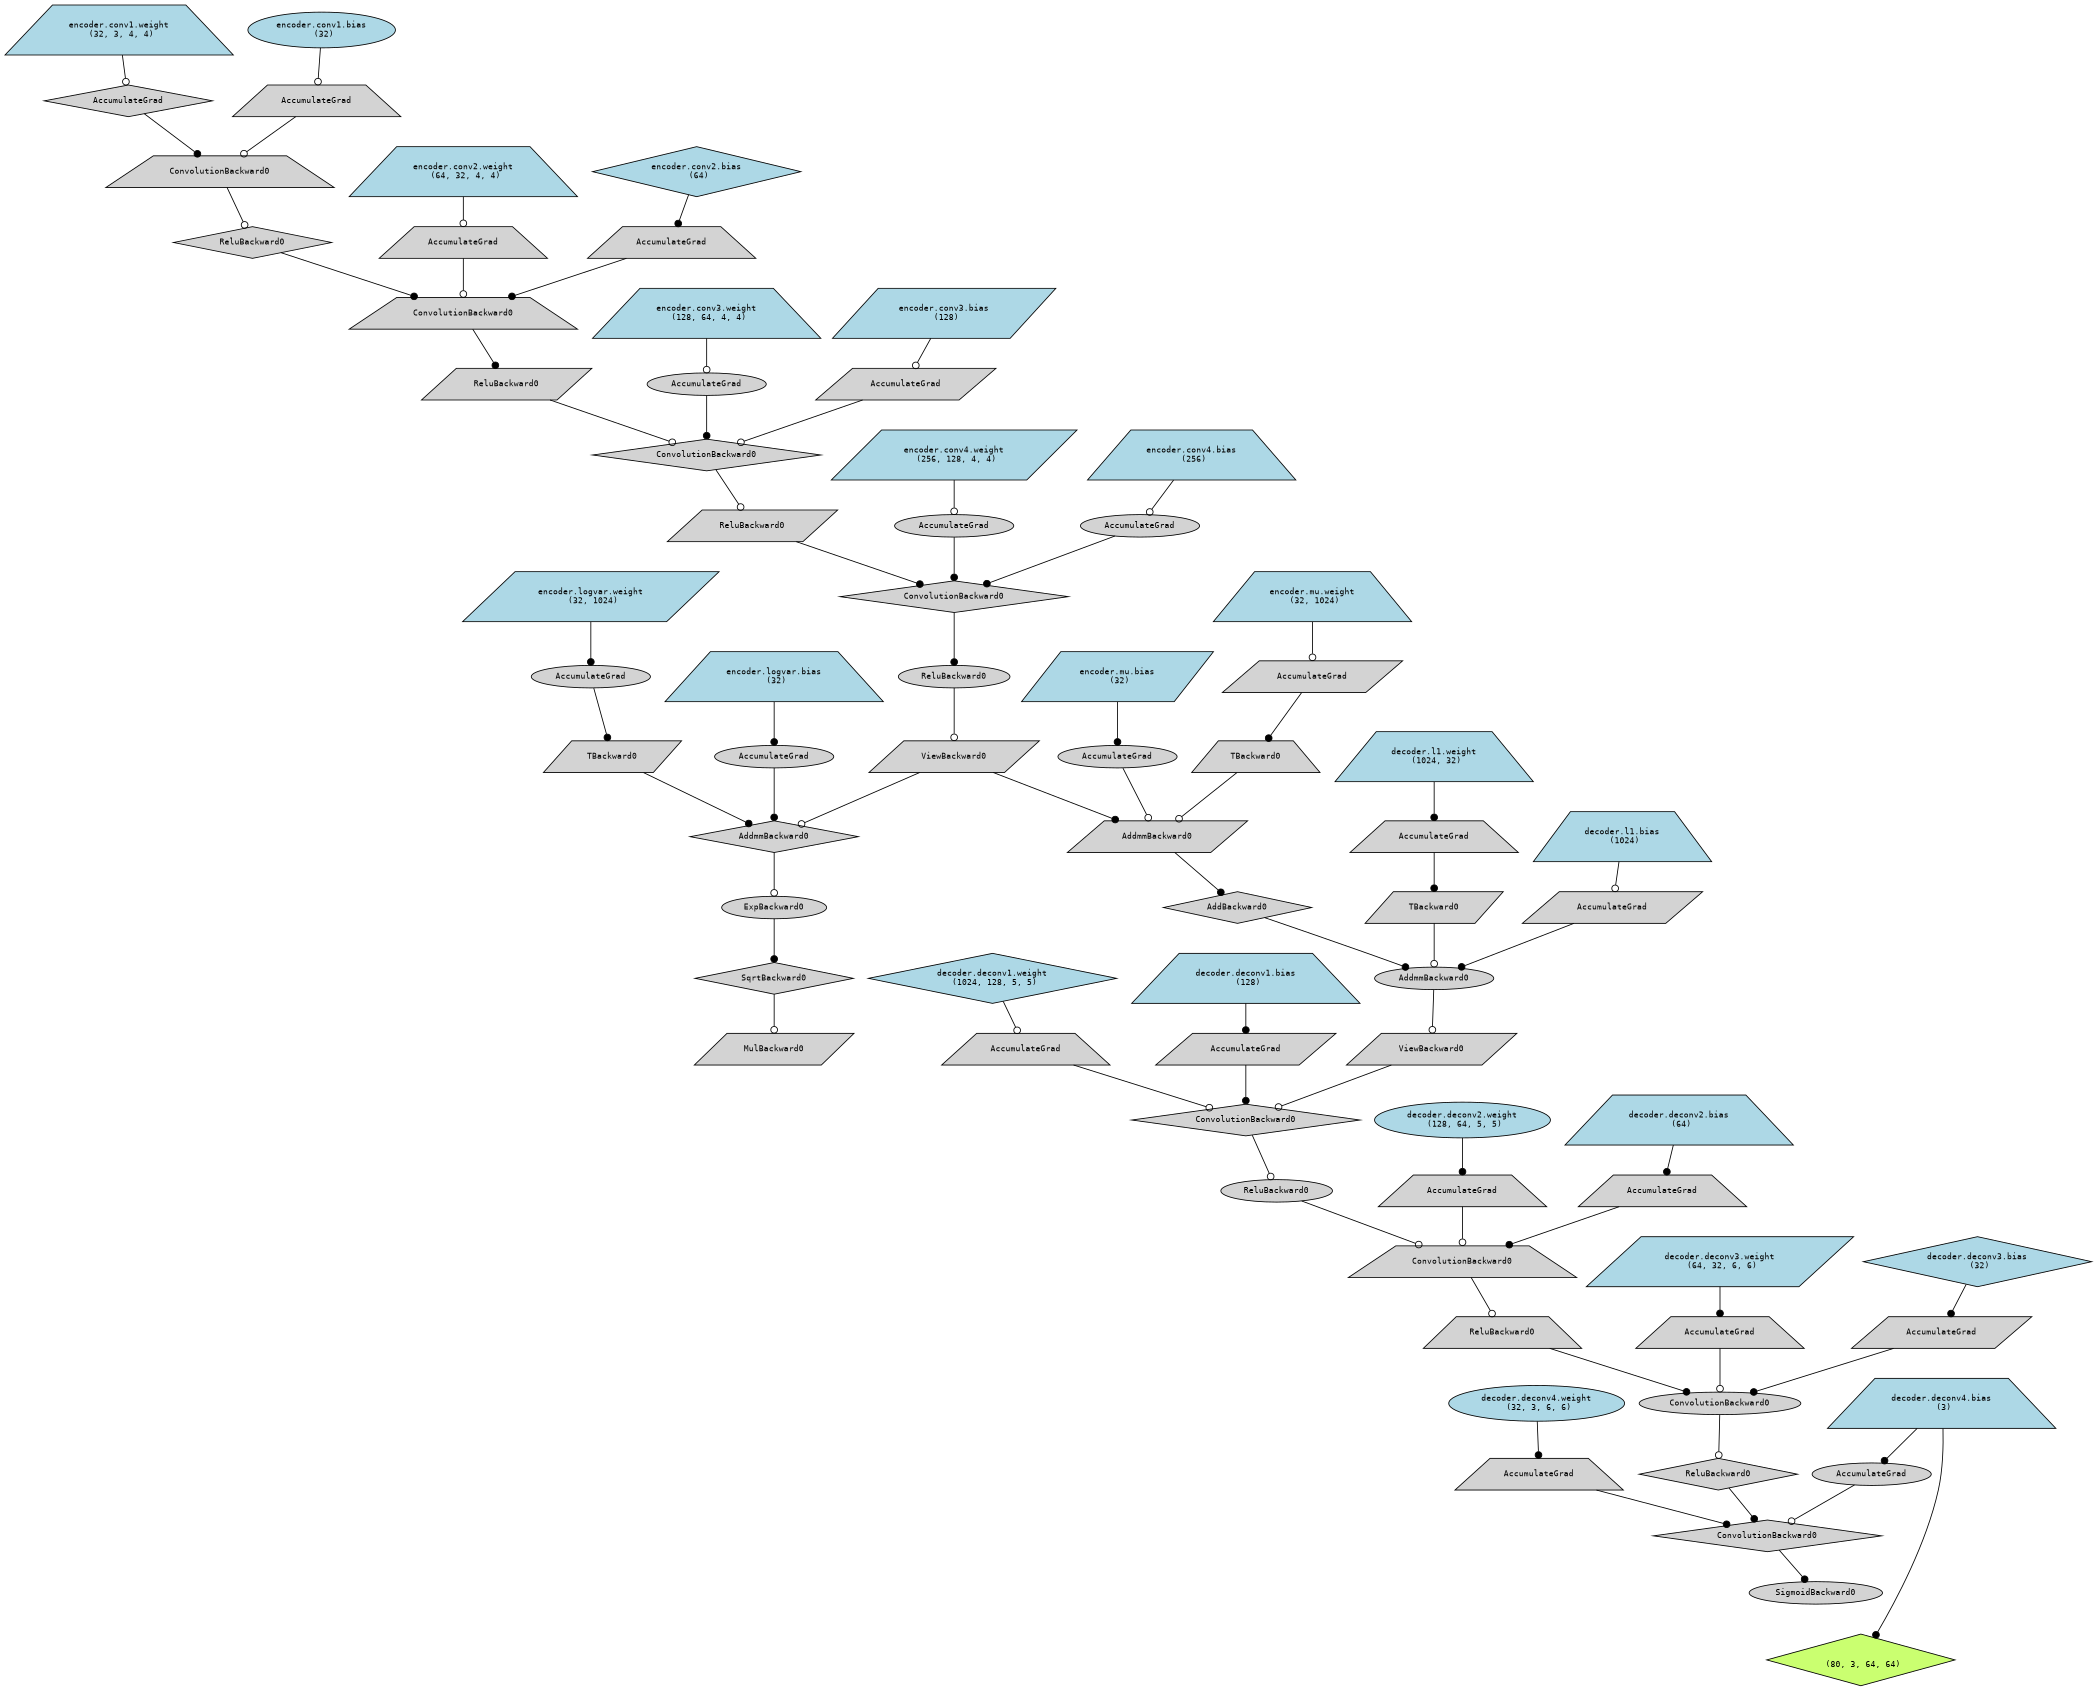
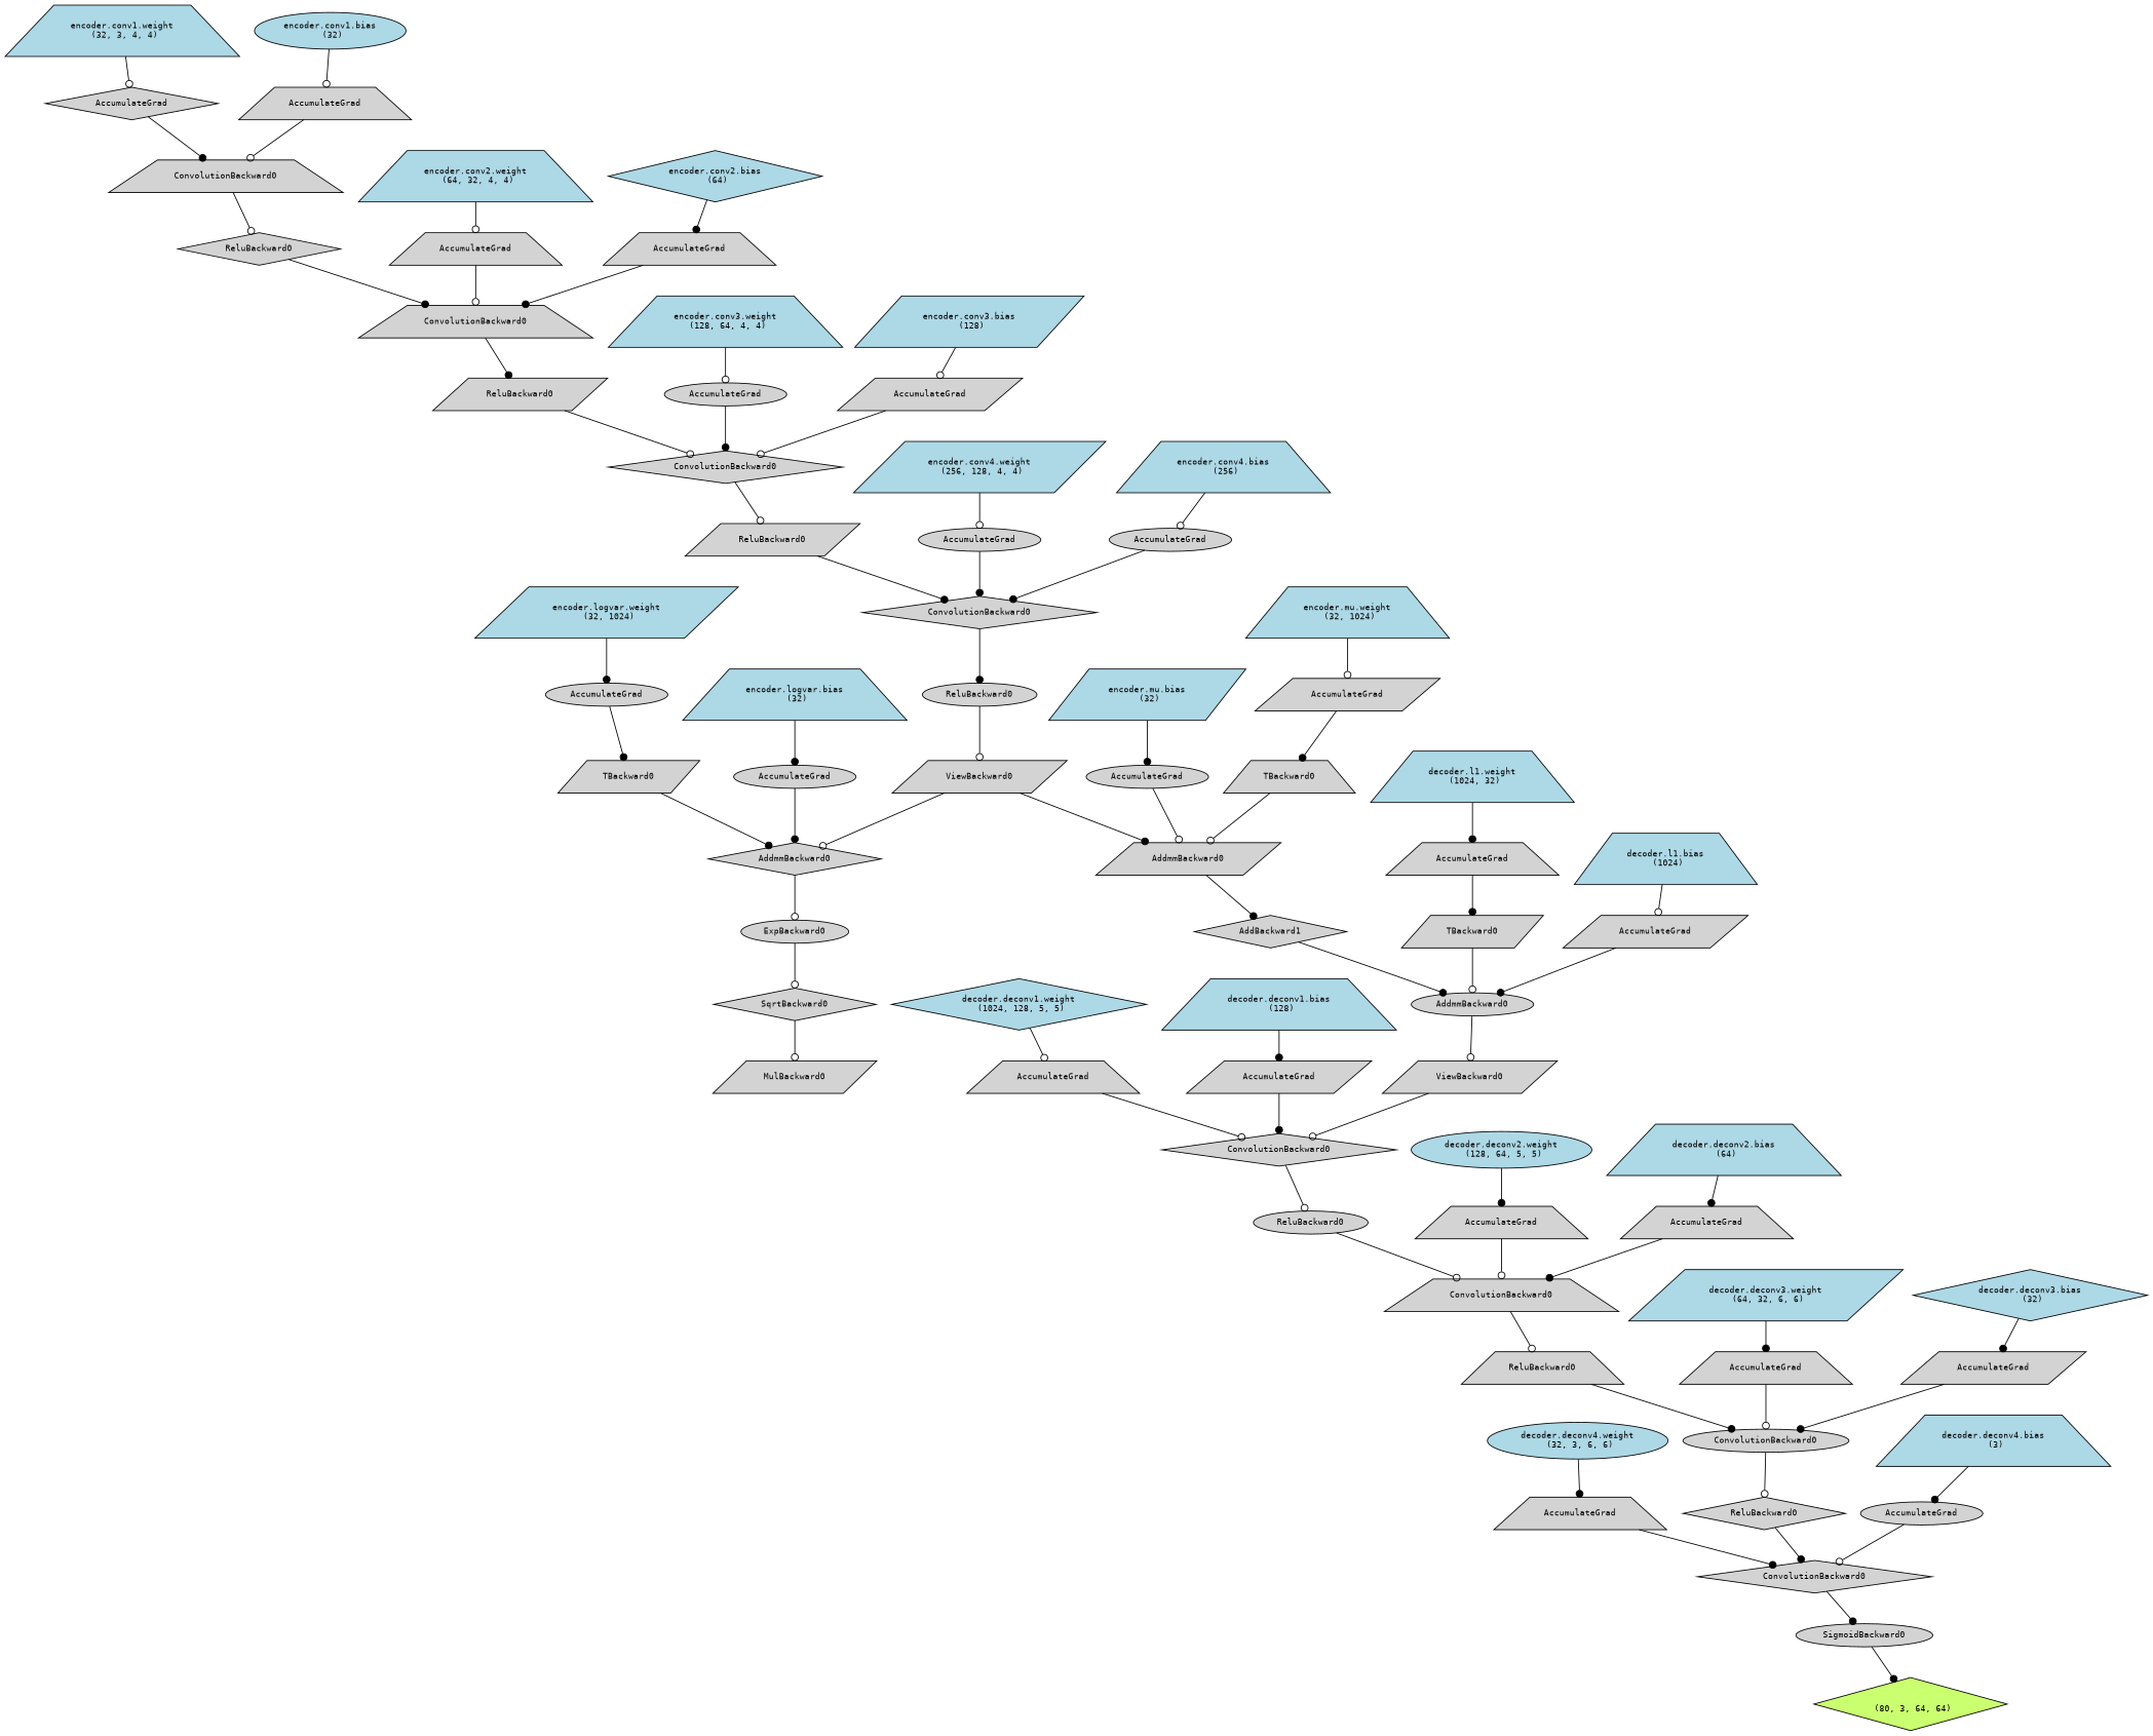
  digraph {
    node [align=left fontname=monospace fontsize=10 ranksep=0.1 shape=trapezium style=filled]
    edge [arrowhead=dot]
    n1 [fillcolor=darkolivegreen1 height=0.2 label="\n (80, 3, 64, 64)" shape=diamond]
    n2 [height=0.2 label=SigmoidBackward0 shape=ellipse]
    n3 [height=0.2 label=ConvolutionBackward0 shape=diamond]
    n4 [height=0.2 label=ReluBackward0 shape=diamond]
    n5 [height=0.2 label=ConvolutionBackward0 shape=ellipse]
    n6 [height=0.2 label=ReluBackward0]
    n7 [height=0.2 label=ConvolutionBackward0]
    n8 [height=0.2 label=ReluBackward0 shape=ellipse]
    n9 [height=0.2 label=ConvolutionBackward0 shape=diamond]
    n10 [height=0.2 label=ViewBackward0 shape=parallelogram]
    n11 [height=0.2 label=AddmmBackward0 shape=ellipse]
    n12 [height=0.2 label=AccumulateGrad shape=parallelogram]
    n13 [fillcolor=lightblue height=0.2 label="decoder.l1.bias\n (1024)"]
-   n14 [height=0.2 label=AddBackward0 shape=diamond]
+   n14 [height=0.2 label=AddBackward1 shape=diamond]
    n15 [height=0.2 label=AddmmBackward0 shape=parallelogram]
    n16 [height=0.2 label=AccumulateGrad shape=ellipse]
    n17 [fillcolor=lightblue height=0.2 label="encoder.mu.bias\n (32)" shape=parallelogram]
    n18 [height=0.2 label=ViewBackward0 shape=parallelogram]
    n19 [height=0.2 label=AddmmBackward0 shape=diamond]
    n20 [height=0.2 label=ExpBackward0 shape=ellipse]
    n21 [height=0.2 label=ReluBackward0 shape=ellipse]
    n22 [height=0.2 label=ConvolutionBackward0 shape=diamond]
    n23 [height=0.2 label=ReluBackward0 shape=parallelogram]
    n24 [height=0.2 label=ConvolutionBackward0 shape=diamond]
    n25 [height=0.2 label=ReluBackward0 shape=parallelogram]
    n26 [height=0.2 label=ConvolutionBackward0]
    n27 [height=0.2 label=ReluBackward0 shape=diamond]
    n28 [height=0.2 label=ConvolutionBackward0]
    n29 [height=0.2 label=AccumulateGrad shape=diamond]
    n30 [fillcolor=lightblue height=0.2 label="encoder.conv1.weight\n (32, 3, 4, 4)"]
    n31 [height=0.2 label=AccumulateGrad]
    n32 [fillcolor=lightblue height=0.2 label="encoder.conv1.bias\n (32)" shape=ellipse]
    n33 [height=0.2 label=AccumulateGrad]
    n34 [fillcolor=lightblue height=0.2 label="encoder.conv2.weight\n (64, 32, 4, 4)"]
    n35 [height=0.2 label=AccumulateGrad]
    n36 [fillcolor=lightblue height=0.2 label="encoder.conv2.bias\n (64)" shape=diamond]
    n37 [height=0.2 label=AccumulateGrad shape=ellipse]
    n38 [fillcolor=lightblue height=0.2 label="encoder.conv3.weight\n (128, 64, 4, 4)"]
    n39 [height=0.2 label=AccumulateGrad shape=parallelogram]
    n40 [fillcolor=lightblue height=0.2 label="encoder.conv3.bias\n (128)" shape=parallelogram]
    n41 [height=0.2 label=AccumulateGrad shape=ellipse]
    n42 [fillcolor=lightblue height=0.2 label="encoder.conv4.weight\n (256, 128, 4, 4)" shape=parallelogram]
    n43 [height=0.2 label=AccumulateGrad shape=ellipse]
    n44 [fillcolor=lightblue height=0.2 label="encoder.conv4.bias\n (256)"]
    n45 [height=0.2 label=TBackward0]
    n46 [height=0.2 label=AccumulateGrad shape=parallelogram]
    n47 [fillcolor=lightblue height=0.2 label="encoder.mu.weight\n (32, 1024)"]
    n48 [height=0.2 label=MulBackward0 shape=parallelogram]
    n49 [height=0.2 label=SqrtBackward0 shape=diamond]
    n50 [height=0.2 label=AccumulateGrad shape=ellipse]
    n51 [fillcolor=lightblue height=0.2 label="encoder.logvar.bias\n (32)"]
    n52 [height=0.2 label=TBackward0 shape=parallelogram]
    n53 [height=0.2 label=AccumulateGrad shape=ellipse]
    n54 [fillcolor=lightblue height=0.2 label="encoder.logvar.weight\n (32, 1024)" shape=parallelogram]
    n55 [height=0.2 label=TBackward0 shape=parallelogram]
    n56 [height=0.2 label=AccumulateGrad]
    n57 [fillcolor=lightblue height=0.2 label="decoder.l1.weight\n (1024, 32)"]
    n58 [height=0.2 label=AccumulateGrad]
    n59 [fillcolor=lightblue height=0.2 label="decoder.deconv1.weight\n (1024, 128, 5, 5)" shape=diamond]
    n60 [height=0.2 label=AccumulateGrad shape=parallelogram]
    n61 [fillcolor=lightblue height=0.2 label="decoder.deconv1.bias\n (128)"]
    n62 [height=0.2 label=AccumulateGrad]
    n63 [fillcolor=lightblue height=0.2 label="decoder.deconv2.weight\n (128, 64, 5, 5)" shape=ellipse]
    n64 [height=0.2 label=AccumulateGrad]
    n65 [fillcolor=lightblue height=0.2 label="decoder.deconv2.bias\n (64)"]
    n66 [height=0.2 label=AccumulateGrad]
    n67 [fillcolor=lightblue height=0.2 label="decoder.deconv3.weight\n (64, 32, 6, 6)" shape=parallelogram]
    n68 [height=0.2 label=AccumulateGrad shape=parallelogram]
    n69 [fillcolor=lightblue height=0.2 label="decoder.deconv3.bias\n (32)" shape=diamond]
    n70 [height=0.2 label=AccumulateGrad]
    n71 [fillcolor=lightblue height=0.2 label="decoder.deconv4.weight\n (32, 3, 6, 6)" shape=ellipse]
    n72 [height=0.2 label=AccumulateGrad shape=ellipse]
    n73 [fillcolor=lightblue height=0.2 label="decoder.deconv4.bias\n (3)"]
-   n73 -> n1
+   n2 -> n1
    n3 -> n2
    n4 -> n3
    n5 -> n4 [arrowhead=odot]
    n6 -> n5
    n7 -> n6 [arrowhead=odot]
    n8 -> n7 [arrowhead=odot]
    n9 -> n8 [arrowhead=odot]
    n10 -> n9 [arrowhead=odot]
    n11 -> n10 [arrowhead=odot]
    n12 -> n11
    n13 -> n12 [arrowhead=odot]
    n14 -> n11
    n15 -> n14
    n16 -> n15 [arrowhead=odot]
    n17 -> n16
    n18 -> n15
    n18 -> n19 [arrowhead=odot]
    n19 -> n20 [arrowhead=odot]
-   n20 -> n49
+   n20 -> n49 [arrowhead=odot]
    n21 -> n18 [arrowhead=odot]
    n22 -> n21
    n23 -> n22
    n24 -> n23 [arrowhead=odot]
    n25 -> n24 [arrowhead=odot]
    n26 -> n25
    n27 -> n26
    n28 -> n27 [arrowhead=odot]
    n29 -> n28
    n30 -> n29 [arrowhead=odot]
    n31 -> n28 [arrowhead=odot]
    n32 -> n31 [arrowhead=odot]
    n33 -> n26 [arrowhead=odot]
    n34 -> n33 [arrowhead=odot]
    n35 -> n26
    n36 -> n35
    n37 -> n24
    n38 -> n37 [arrowhead=odot]
    n39 -> n24 [arrowhead=odot]
    n40 -> n39 [arrowhead=odot]
    n41 -> n22
    n42 -> n41 [arrowhead=odot]
    n43 -> n22
    n44 -> n43 [arrowhead=odot]
    n45 -> n15 [arrowhead=odot]
    n46 -> n45
    n47 -> n46 [arrowhead=odot]
    n49 -> n48 [arrowhead=odot]
    n50 -> n19
    n51 -> n50
    n52 -> n19
    n53 -> n52
    n54 -> n53
    n55 -> n11 [arrowhead=odot]
    n56 -> n55
    n57 -> n56
    n58 -> n9 [arrowhead=odot]
    n59 -> n58 [arrowhead=odot]
    n60 -> n9
    n61 -> n60
    n62 -> n7 [arrowhead=odot]
    n63 -> n62
    n64 -> n7
    n65 -> n64
    n66 -> n5 [arrowhead=odot]
    n67 -> n66
    n68 -> n5
    n69 -> n68
    n70 -> n3
    n71 -> n70
    n72 -> n3 [arrowhead=odot]
    n73 -> n72
  }
